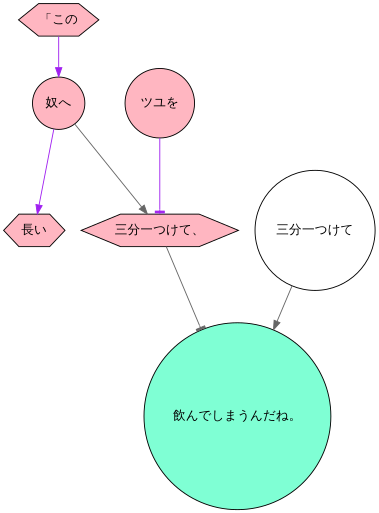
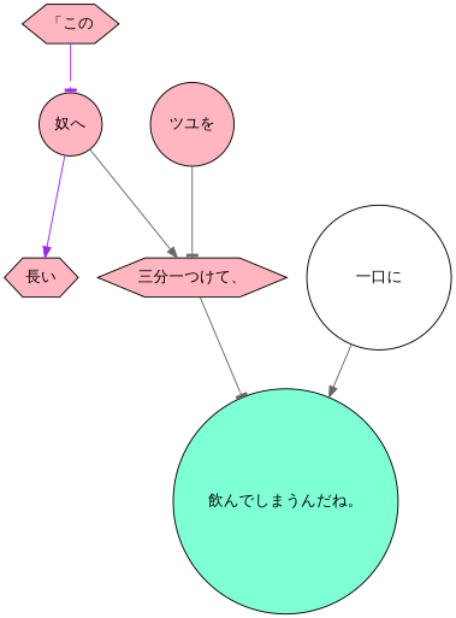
  digraph {
    node [fillcolor=lightpink shape=circle style=filled]
    edge [arrowhead=normal color=gray40]
    n1 [label="「この" shape=hexagon]
    n2 [label="奴へ"]
    n3 [label="長い" shape=hexagon]
    n4 [label="三分一つけて、" shape=hexagon]
    n5 [fillcolor=aquamarine label="飲んでしまうんだね。"]
    n6 [label="ツユを"]
-   n7 [fillcolor=white label="三分一つけて"]
-   n1 -> n2 [color=purple]
+   n7 [fillcolor=white label="一口に"]
+   n1 -> n2 [arrowhead=tee color=purple]
    n2 -> n3 [color=purple]
    n2 -> n4
    n4 -> n5 [arrowhead=tee]
-   n6 -> n4 [arrowhead=tee color=purple]
+   n6 -> n4 [arrowhead=tee]
    n7 -> n5
  }
